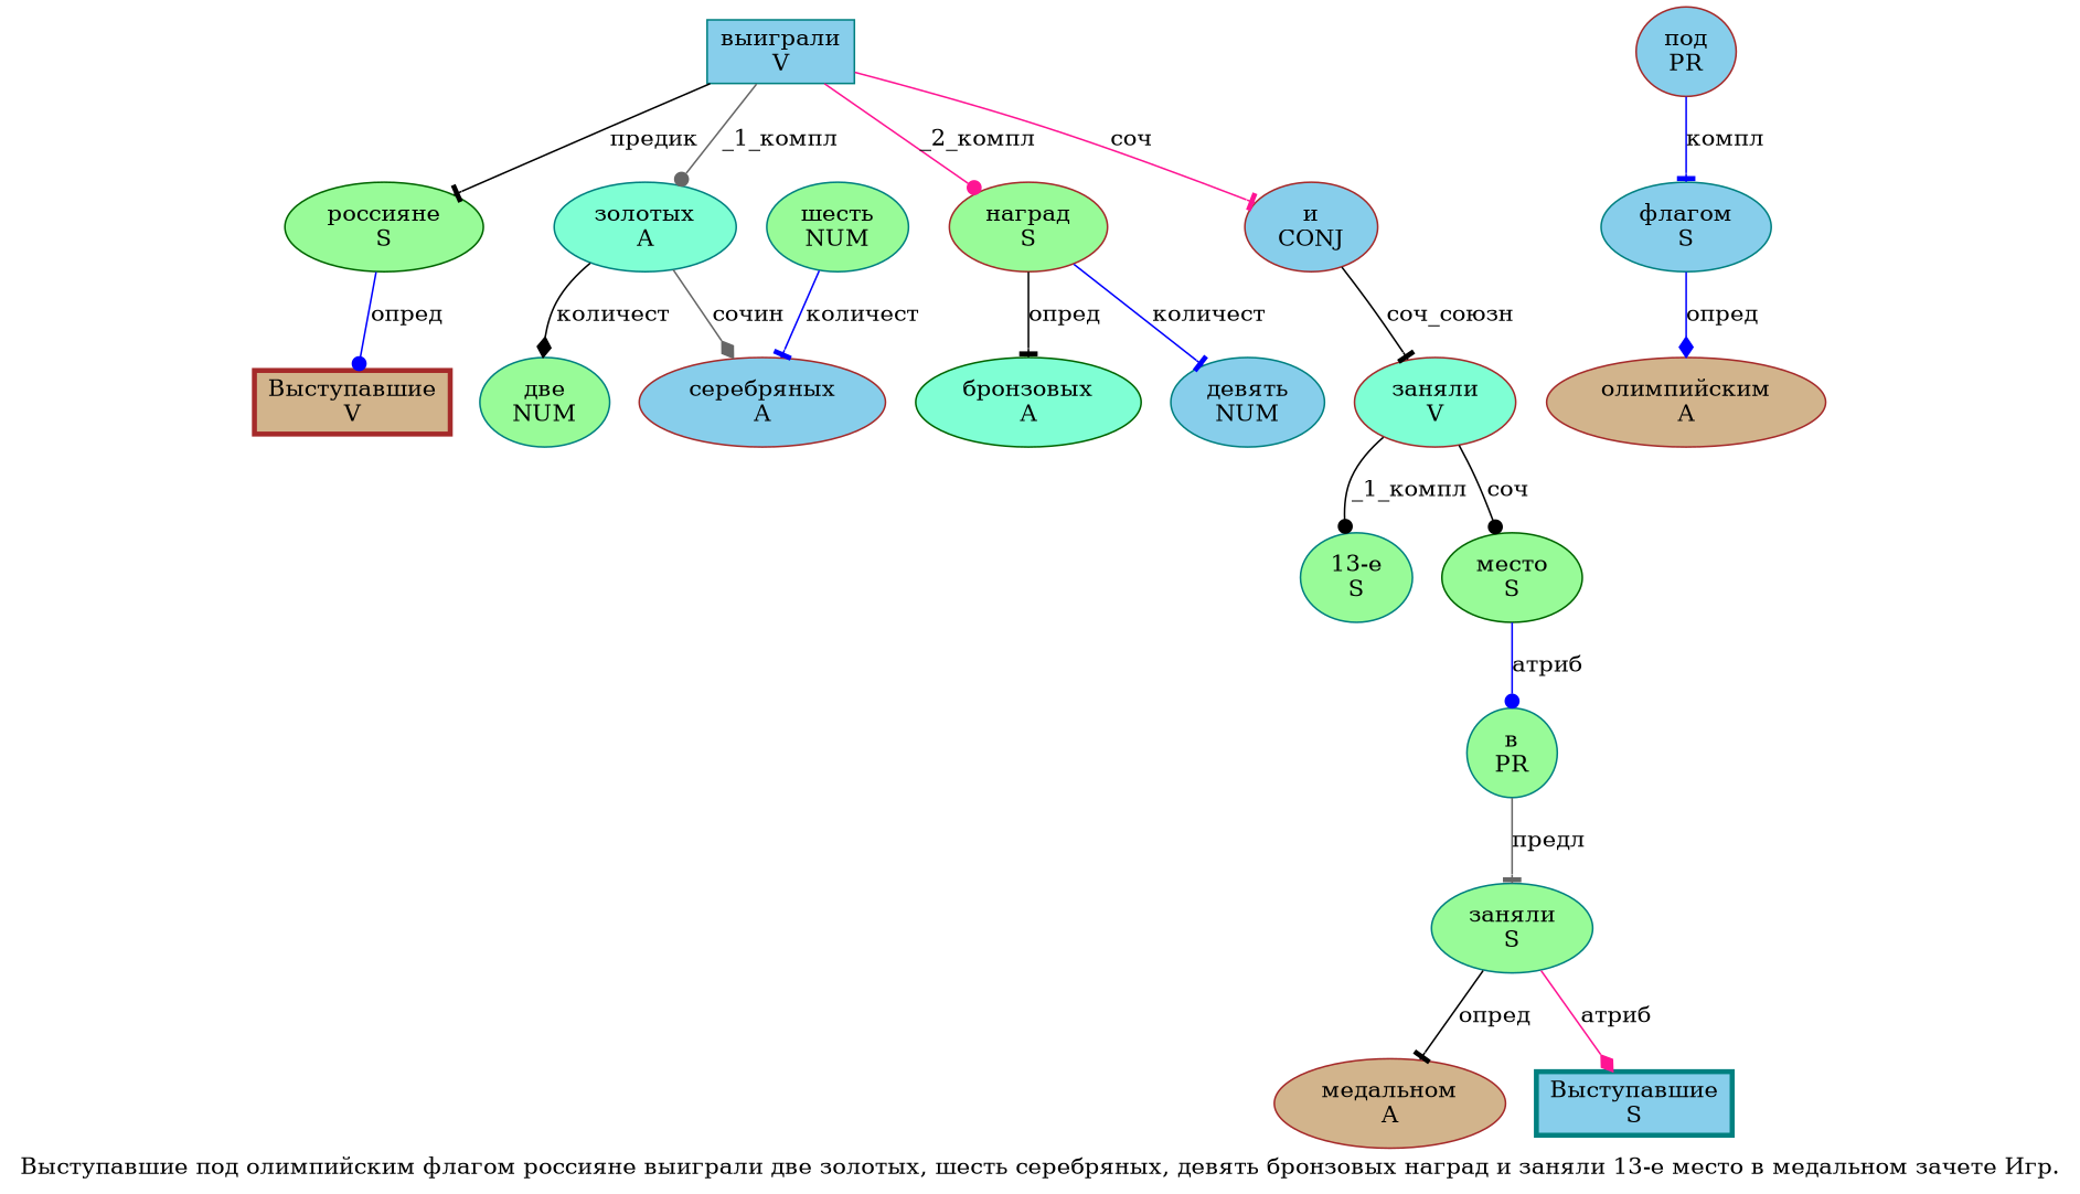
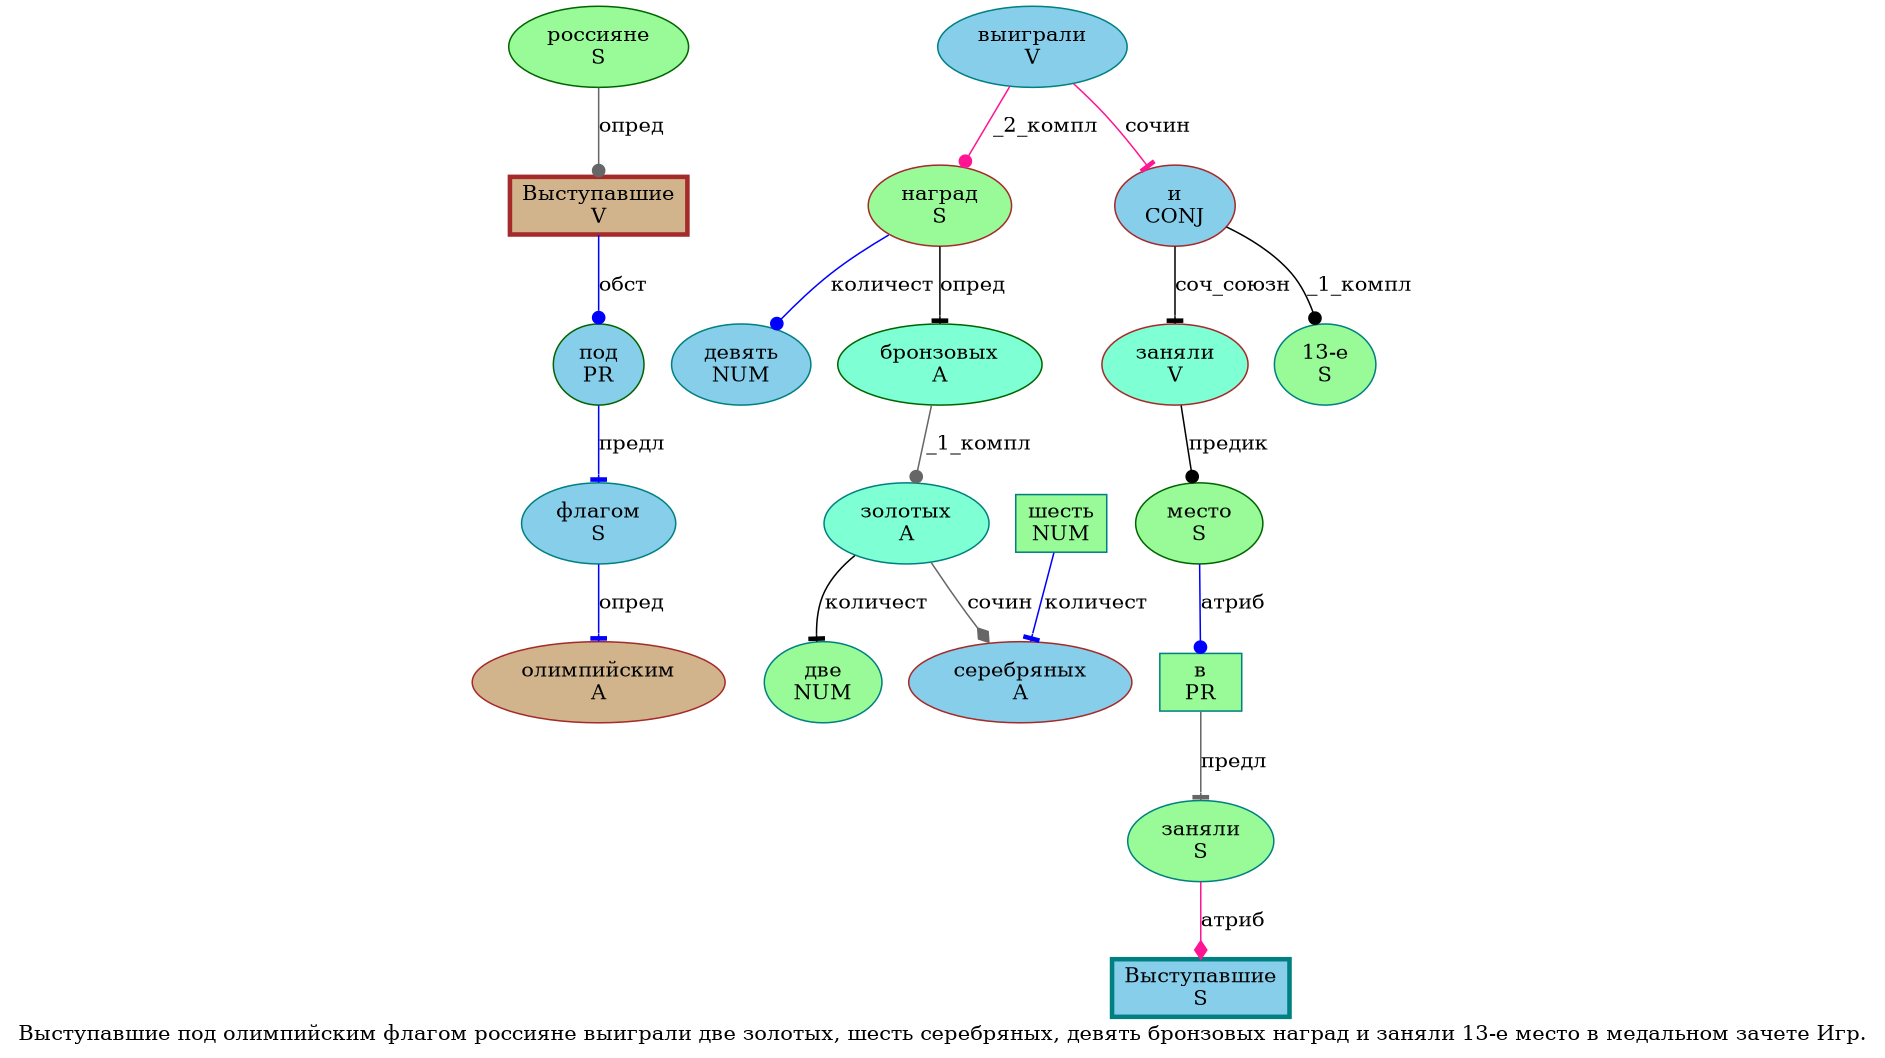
  digraph {
    label="Выступавшие под олимпийским флагом россияне выиграли две золотых, шесть серебряных, девять бронзовых наград и заняли 13-е место в медальном зачете Игр."
    node [color=teal fillcolor=palegreen penwidth=1 shape=ellipse style=filled]
    edge [arrowhead=tee color=black]
    n1 [color=brown fillcolor=tan label="Выступавшие\nV" penwidth=3 shape=box]
-   n2 [color=brown fillcolor=skyblue label="под\nPR"]
+   n2 [color=darkgreen fillcolor=skyblue label="под\nPR"]
    n3 [fillcolor=skyblue label="флагом\nS"]
    n4 [color=brown fillcolor=tan label="олимпийским\nA"]
    n5 [color=darkgreen label="россияне\nS"]
-   n6 [fillcolor=skyblue label="выиграли\nV" shape=box]
+   n6 [fillcolor=skyblue label="выиграли\nV"]
    n7 [fillcolor=aquamarine label="золотых\nA"]
    n8 [color=brown label="наград\nS"]
    n9 [color=brown fillcolor=skyblue label="и\nCONJ"]
    n10 [label="две\nNUM"]
    n11 [color=brown fillcolor=skyblue label="серебряных\nA"]
    n12 [fillcolor=skyblue label="девять\nNUM"]
    n13 [color=darkgreen fillcolor=aquamarine label="бронзовых\nA"]
    n14 [color=brown fillcolor=aquamarine label="заняли\nV"]
-   n15 [label="шесть\nNUM"]
+   n15 [label="шесть\nNUM" shape=box]
    n16 [label="13-е\nS"]
    n17 [color=darkgreen label="место\nS"]
-   n18 [label="в\nPR"]
+   n18 [label="в\nPR" shape=box]
    n19 [label="заняли\nS"]
-   n20 [color=brown fillcolor=tan label="медальном\nA"]
    n21 [fillcolor=skyblue label="Выступавшие\nS" penwidth=3 shape=box]
-   n2 -> n3 [color=blue label="компл"]
-   n3 -> n4 [arrowhead=diamond color=blue label="опред"]
-   n5 -> n1 [arrowhead=dot color=blue label="опред"]
-   n6 -> n5 [label="предик"]
-   n6 -> n7 [arrowhead=dot color=gray40 label="_1_компл"]
+   n1 -> n2 [arrowhead=dot color=blue label="обст"]
+   n2 -> n3 [color=blue label="предл"]
+   n3 -> n4 [color=blue label="опред"]
+   n5 -> n1 [arrowhead=dot color=gray40 label="опред"]
+   n13 -> n7 [arrowhead=dot color=gray40 label="_1_компл"]
    n6 -> n8 [arrowhead=dot color=deeppink label="_2_компл"]
-   n6 -> n9 [color=deeppink label="соч"]
-   n7 -> n10 [arrowhead=diamond label="количест"]
+   n6 -> n9 [color=deeppink label="сочин"]
+   n7 -> n10 [label="количест"]
    n7 -> n11 [arrowhead=diamond color=gray40 label="сочин"]
-   n8 -> n12 [color=blue label="количест"]
+   n8 -> n12 [arrowhead=dot color=blue label="количест"]
    n8 -> n13 [label="опред"]
    n9 -> n14 [label="соч_союзн"]
-   n14 -> n16 [arrowhead=dot label="_1_компл"]
-   n14 -> n17 [arrowhead=dot label="соч"]
+   n9 -> n16 [arrowhead=dot label="_1_компл"]
+   n14 -> n17 [arrowhead=dot label="предик"]
    n15 -> n11 [color=blue label="количест"]
    n17 -> n18 [arrowhead=dot color=blue label="атриб"]
    n18 -> n19 [color=gray40 label="предл"]
-   n19 -> n20 [label="опред"]
    n19 -> n21 [arrowhead=diamond color=deeppink label="атриб"]
  }
